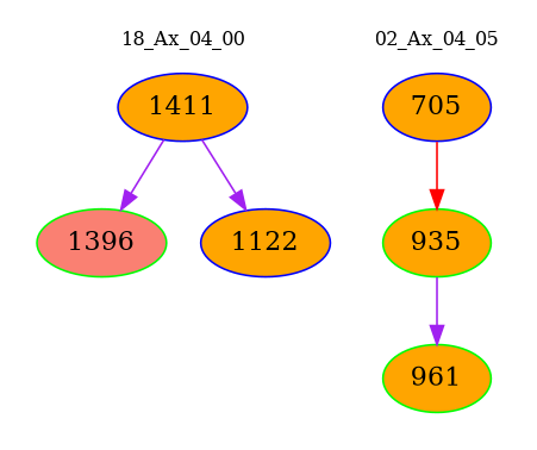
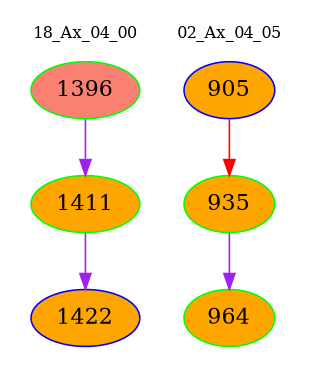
  digraph {
    node [color=blue fillcolor=orange style=filled]
    edge [color=purple]
-   n1 [label=1411]
+   n1 [color=green label=1411]
    n2 [color=green fillcolor=salmon label=1396]
-   n3 [label=1122]
+   n3 [label=1422]
    n4 [color=green label=935]
-   n5 [label=705]
-   n6 [color=green label=961]
+   n5 [label=905]
+   n6 [color=green label=964]
    subgraph cluster_1 {
      color=white
      fontsize=10
      label="18_Ax_04_00"
      n1
      n2
      n3
    }
    subgraph cluster_2 {
      color=white
      fontsize=10
      label="02_Ax_04_05"
      n4
      n5
      n6
    }
-   n1 -> n2
+   n2 -> n1
    n1 -> n3
    n4 -> n6
    n5 -> n4 [color=red]
  }
